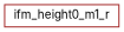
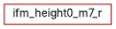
  digraph {
    rankdir=LR
    fontname=Inter
-   n1 [color=brown fillcolor=white fontname=Inter fontsize=10 height=0.2 label=ifm_height0_m1_r shape=box style=filled width=0.4]
+   n1 [color=brown fillcolor=white fontname=Inter fontsize=10 height=0.2 label=ifm_height0_m7_r shape=box style=filled width=0.4]
  }
